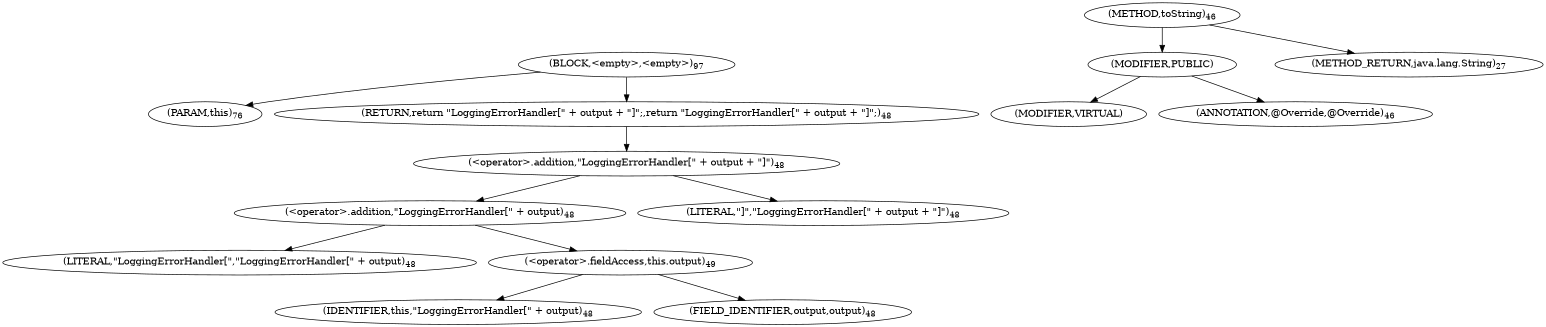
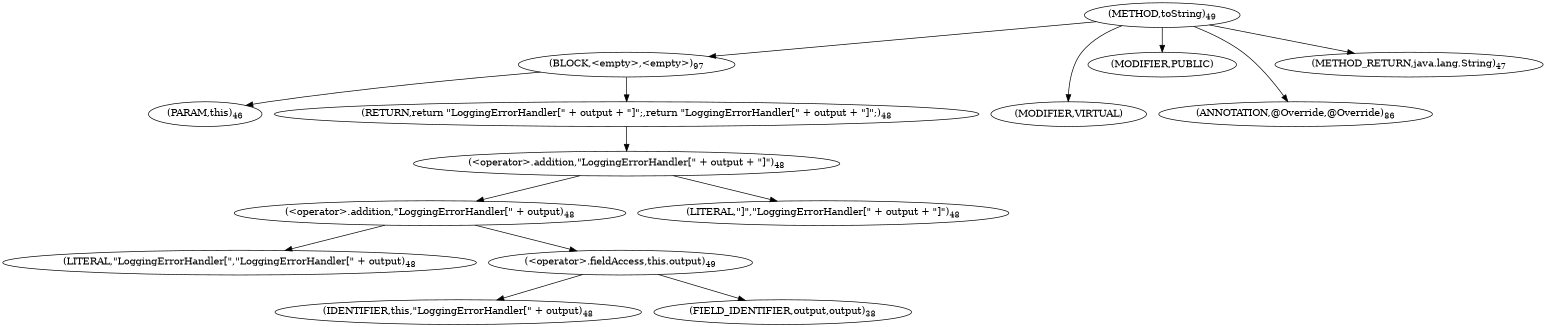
  digraph {
-   n1 [label=<(METHOD,toString)<SUB>46</SUB>>]
+   n1 [label=<(METHOD,toString)<SUB>49</SUB>>]
    n2 [label=<(BLOCK,&lt;empty&gt;,&lt;empty&gt;)<SUB>97</SUB>>]
    n3 [label=<(MODIFIER,PUBLIC)>]
    n4 [label=<(MODIFIER,VIRTUAL)>]
-   n5 [label=<(ANNOTATION,@Override,@Override)<SUB>46</SUB>>]
-   n6 [label=<(METHOD_RETURN,java.lang.String)<SUB>27</SUB>>]
-   n7 [label=<(PARAM,this)<SUB>76</SUB>>]
+   n5 [label=<(ANNOTATION,@Override,@Override)<SUB>86</SUB>>]
+   n6 [label=<(METHOD_RETURN,java.lang.String)<SUB>47</SUB>>]
+   n7 [label=<(PARAM,this)<SUB>46</SUB>>]
    n8 [label=<(RETURN,return &quot;LoggingErrorHandler[&quot; + output + &quot;]&quot;;,return &quot;LoggingErrorHandler[&quot; + output + &quot;]&quot;;)<SUB>48</SUB>>]
    n9 [label=<(&lt;operator&gt;.addition,&quot;LoggingErrorHandler[&quot; + output + &quot;]&quot;)<SUB>48</SUB>>]
    n10 [label=<(&lt;operator&gt;.addition,&quot;LoggingErrorHandler[&quot; + output)<SUB>48</SUB>>]
    n11 [label=<(LITERAL,&quot;]&quot;,&quot;LoggingErrorHandler[&quot; + output + &quot;]&quot;)<SUB>48</SUB>>]
    n12 [label=<(LITERAL,&quot;LoggingErrorHandler[&quot;,&quot;LoggingErrorHandler[&quot; + output)<SUB>48</SUB>>]
    n13 [label=<(&lt;operator&gt;.fieldAccess,this.output)<SUB>49</SUB>>]
    n14 [label=<(IDENTIFIER,this,&quot;LoggingErrorHandler[&quot; + output)<SUB>48</SUB>>]
-   n15 [label=<(FIELD_IDENTIFIER,output,output)<SUB>48</SUB>>]
+   n15 [label=<(FIELD_IDENTIFIER,output,output)<SUB>38</SUB>>]
+   n1 -> n2
    n1 -> n3
-   n3 -> n4
-   n3 -> n5
+   n1 -> n4
+   n1 -> n5
    n1 -> n6
    n2 -> n7
    n2 -> n8
    n8 -> n9
    n9 -> n10
    n9 -> n11
    n10 -> n12
    n10 -> n13
    n13 -> n14
    n13 -> n15
  }
